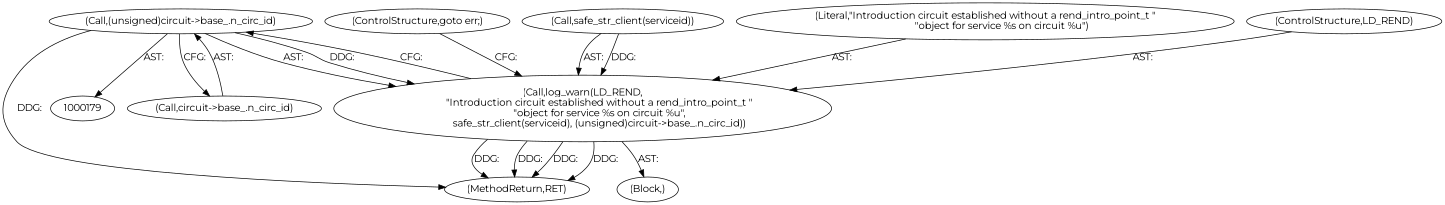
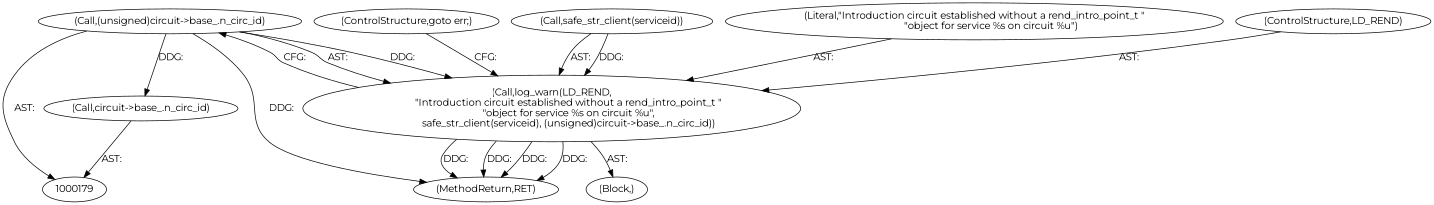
  digraph {
    fontname=Montserrat
    node [fontname=Montserrat]
    edge [fontname=Montserrat]
    n1 [label="(Call,(unsigned)circuit->base_.n_circ_id)"]
    n2 [label="(Call,log_warn(LD_REND,\n             \"Introduction circuit established without a rend_intro_point_t \"\n             \"object for service %s on circuit %u\",\n             safe_str_client(serviceid), (unsigned)circuit->base_.n_circ_id))"]
    n3 [label="(Call,circuit->base_.n_circ_id)"]
    n4 [label="(MethodReturn,RET)"]
    1000179
    n6 [label="(Block,)"]
    n7 [label="(ControlStructure,goto err;)"]
    n8 [label="(Call,safe_str_client(serviceid))"]
    n9 [label="(Literal,\"Introduction circuit established without a rend_intro_point_t \"\n             \"object for service %s on circuit %u\")"]
    n10 [label="(ControlStructure,LD_REND)"]
    n1 -> n2 [label="AST: "]
    n1 -> n2 [label="DDG: "]
-   n1 -> n3 [label="CFG: "]
+   n1 -> n3 [label="DDG: "]
    n1 -> n4 [label="DDG: "]
    n1 -> 1000179 [label="AST: "]
    n2 -> n1 [label="CFG: "]
    n2 -> n4 [label="DDG: "]
    n2 -> n4 [label="DDG: "]
    n2 -> n4 [label="DDG: "]
    n2 -> n4 [label="DDG: "]
    n2 -> n6 [label="AST: "]
-   n3 -> n1 [label="AST: "]
+   n3 -> 1000179 [label="AST: "]
    n7 -> n2 [label="CFG: "]
    n8 -> n2 [label="AST: "]
    n8 -> n2 [label="DDG: "]
    n9 -> n2 [label="AST: "]
    n10 -> n2 [label="AST: "]
  }
